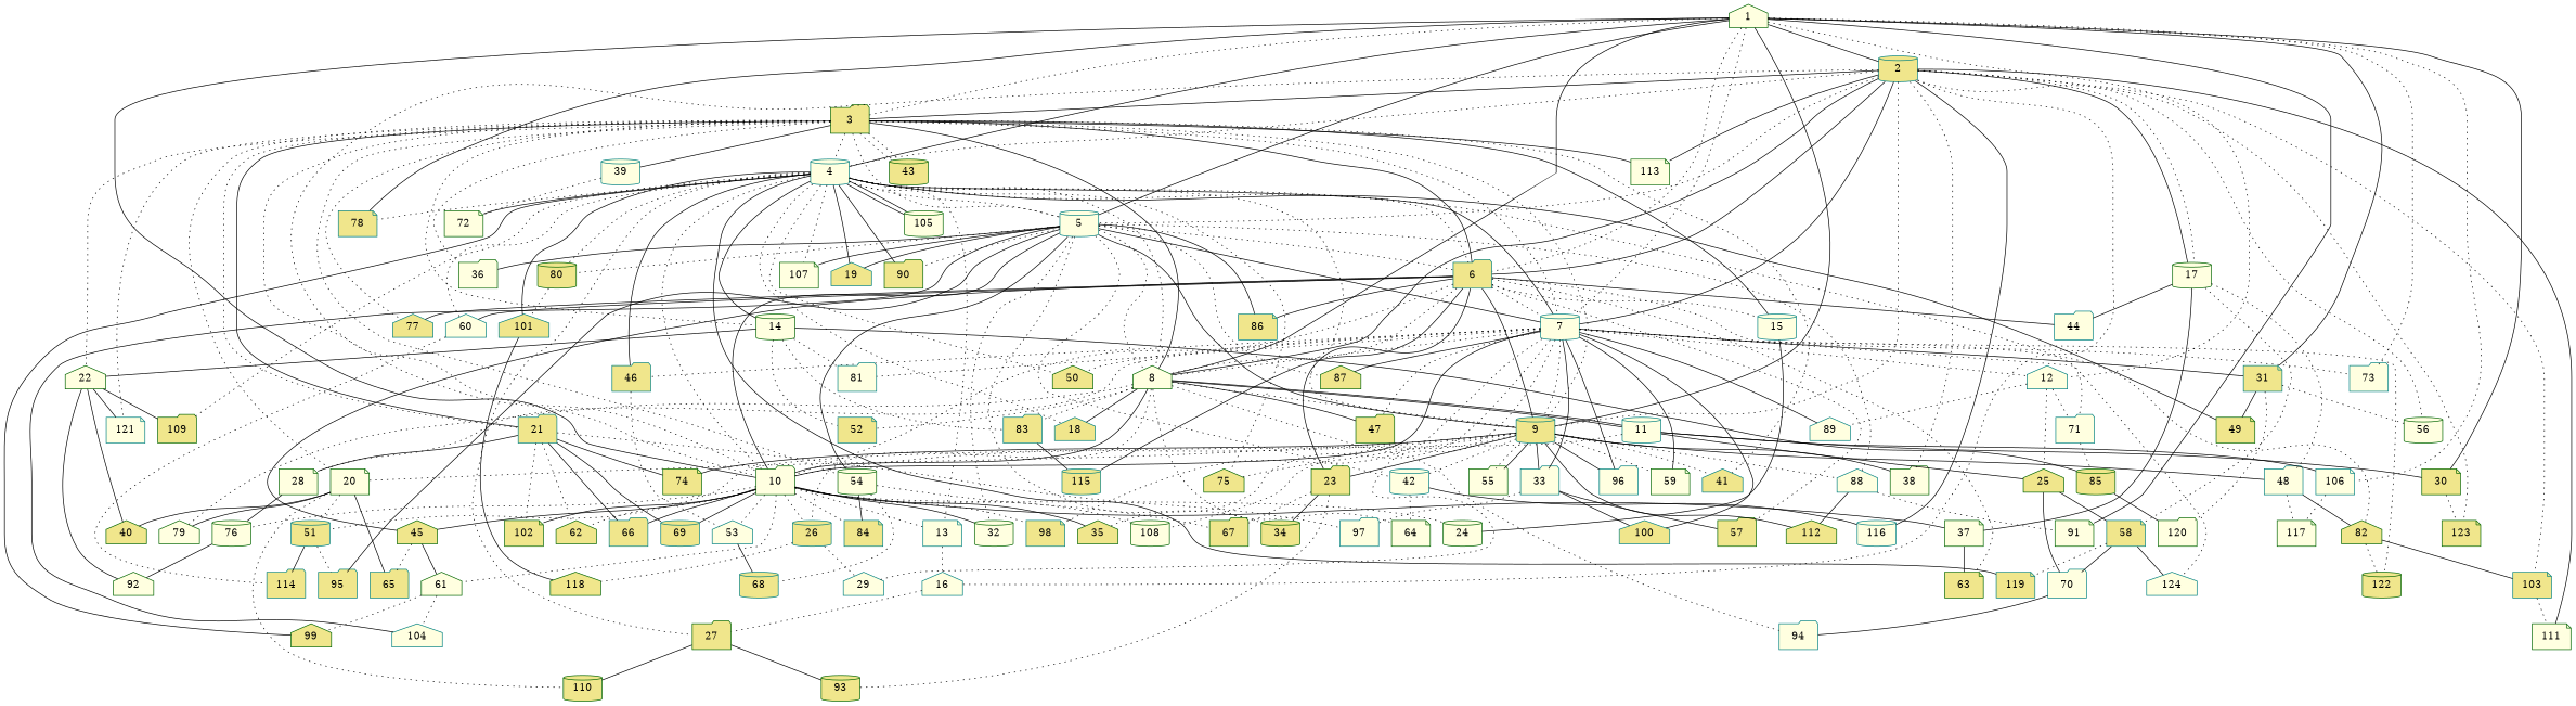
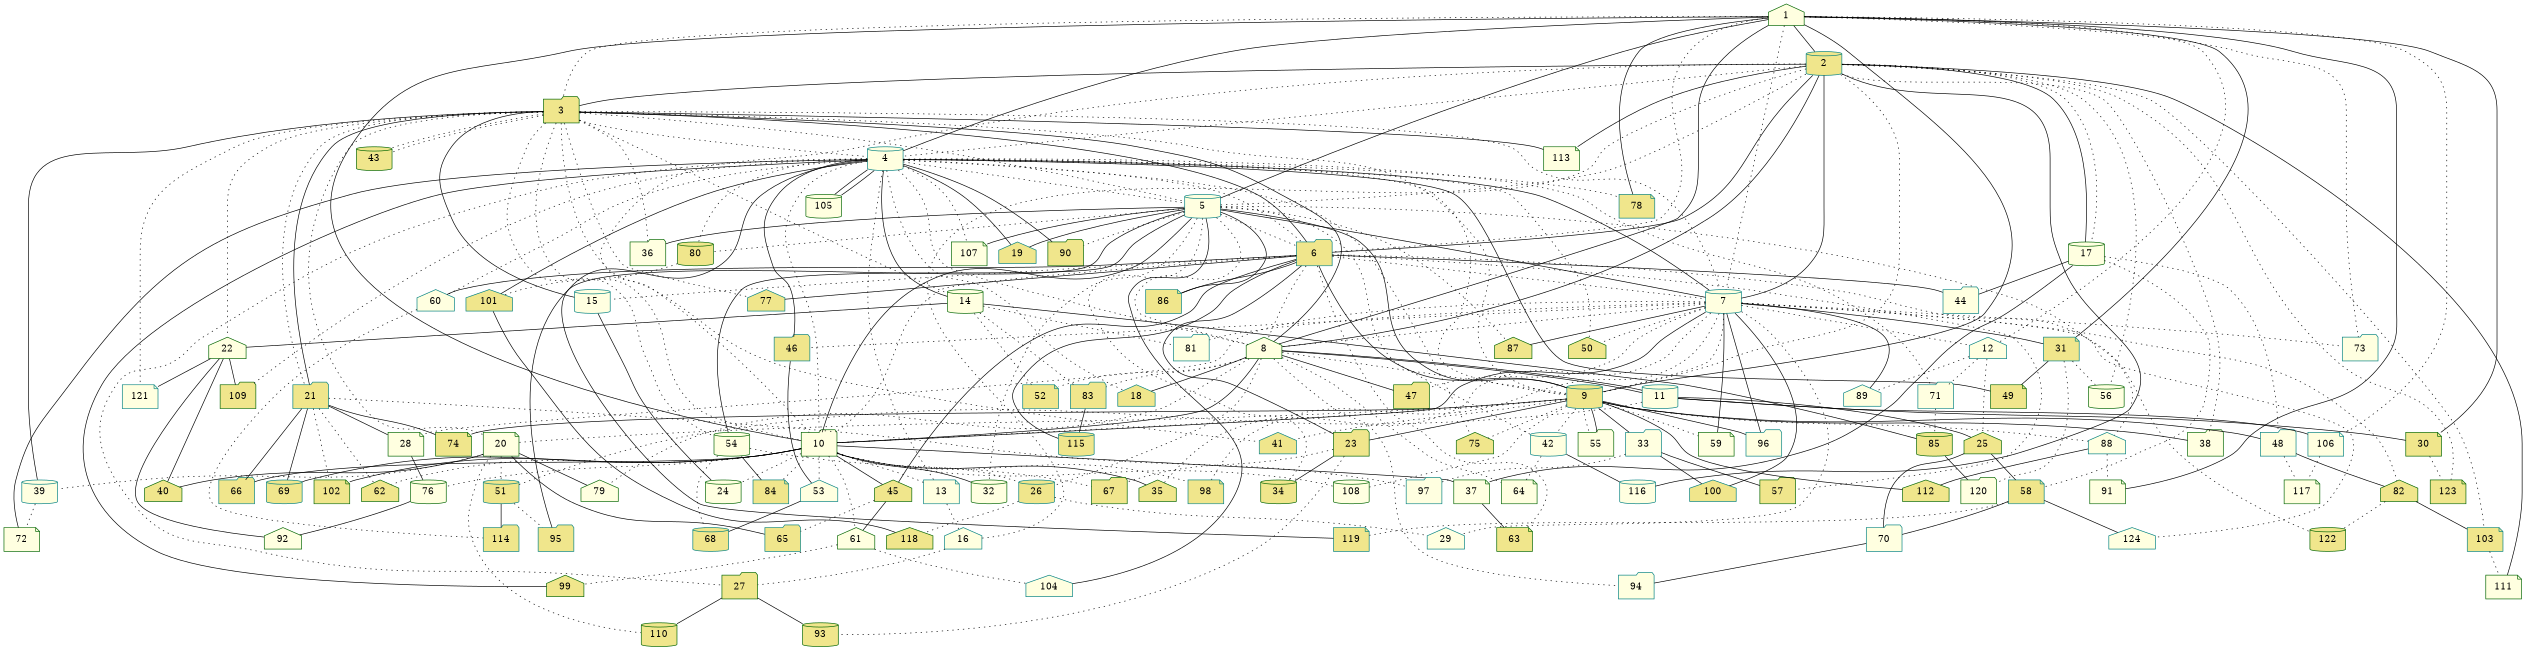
  graph {
    node [color=darkgreen fillcolor=khaki shape=house style=filled]
    edge [style=dotted]
    1 [fillcolor=lightyellow]
    2 [color=teal shape=cylinder]
    3 [shape=folder]
    4 [color=teal fillcolor=lightyellow shape=cylinder]
    5 [color=teal fillcolor=lightyellow shape=cylinder]
    6 [color=teal shape=folder]
    7 [color=teal fillcolor=lightyellow shape=cylinder]
    8 [fillcolor=lightyellow]
    9 [color=teal shape=cylinder]
    10 [fillcolor=lightyellow shape=folder]
    12 [color=teal fillcolor=lightyellow]
    30 [shape=note]
    31 [color=teal shape=note]
    73 [color=teal fillcolor=lightyellow shape=folder]
    78 [color=teal shape=note]
    91 [fillcolor=lightyellow shape=note]
    106 [color=teal fillcolor=lightyellow shape=note]
    16 [color=teal fillcolor=lightyellow]
    17 [fillcolor=lightyellow shape=cylinder]
    38 [fillcolor=lightyellow shape=folder]
    56 [fillcolor=lightyellow shape=cylinder]
    103 [color=teal shape=note]
    111 [fillcolor=lightyellow shape=note]
    113 [fillcolor=lightyellow shape=note]
    116 [color=teal fillcolor=lightyellow shape=cylinder]
    123 [shape=note]
    14 [fillcolor=lightyellow shape=cylinder]
    15 [color=teal fillcolor=lightyellow shape=cylinder]
    20 [fillcolor=lightyellow shape=note]
    21 [color=teal shape=folder]
    22 [fillcolor=lightyellow]
    36 [fillcolor=lightyellow shape=folder]
    39 [color=teal fillcolor=lightyellow shape=cylinder]
    41 [color=teal]
    43 [shape=cylinder]
    54 [fillcolor=lightyellow shape=cylinder]
    77 [color=teal]
    121 [color=teal fillcolor=lightyellow shape=note]
    13 [color=teal fillcolor=lightyellow shape=note]
    18 [color=teal]
    19 [color=teal]
    27 [shape=folder]
    46 [color=teal shape=folder]
    49 [shape=note]
    50
    60 [color=teal fillcolor=lightyellow]
    71 [color=teal fillcolor=lightyellow shape=folder]
    72 [fillcolor=lightyellow shape=note]
    75
    80 [shape=cylinder]
    90 [shape=folder]
    99
    101 [color=teal]
    105 [fillcolor=lightyellow shape=cylinder]
    107 [fillcolor=lightyellow shape=note]
    109 [shape=folder]
    119 [color=teal shape=note]
    32 [fillcolor=lightyellow shape=cylinder]
    34 [shape=cylinder]
    42 [color=teal fillcolor=lightyellow shape=cylinder]
    86 [color=teal shape=note]
    87
    88 [color=teal fillcolor=lightyellow]
    95 [color=teal shape=folder]
    104 [color=teal fillcolor=lightyellow]
    23 [shape=folder]
    44 [color=teal fillcolor=lightyellow shape=folder]
    45
    57 [shape=folder]
    63 [shape=note]
    115 [color=teal shape=cylinder]
    122 [shape=cylinder]
    28 [fillcolor=lightyellow shape=note]
    29 [color=teal fillcolor=lightyellow]
    33 [color=teal fillcolor=lightyellow shape=folder]
    35
    47 [shape=folder]
    59 [fillcolor=lightyellow shape=note]
    81 [color=teal fillcolor=lightyellow shape=folder]
    82
    89 [color=teal fillcolor=lightyellow]
    96 [color=teal fillcolor=lightyellow shape=folder]
    98 [color=teal shape=note]
    100 [color=teal]
    124 [color=teal fillcolor=lightyellow]
    11 [color=teal fillcolor=lightyellow shape=cylinder]
    26 [color=teal shape=cylinder]
    52 [color=teal shape=note]
    64 [fillcolor=lightyellow shape=note]
    79 [fillcolor=lightyellow]
    83 [color=teal shape=folder]
    94 [color=teal fillcolor=lightyellow shape=folder]
    48 [color=teal fillcolor=lightyellow shape=folder]
    55 [fillcolor=lightyellow shape=folder]
    74 [shape=note]
    108 [fillcolor=lightyellow shape=cylinder]
    112
    24 [fillcolor=lightyellow shape=cylinder]
    37 [fillcolor=lightyellow shape=note]
    53 [color=teal fillcolor=lightyellow]
    61 [fillcolor=lightyellow]
    62
    66 [color=teal shape=folder]
    69 [color=teal shape=cylinder]
    76 [fillcolor=lightyellow shape=cylinder]
    84 [color=teal shape=note]
    102 [shape=note]
    25
    120 [fillcolor=lightyellow shape=folder]
    117 [fillcolor=lightyellow shape=note]
    58 [color=teal shape=note]
    85 [shape=cylinder]
    51 [color=teal shape=cylinder]
    40
    65 [color=teal shape=folder]
    110 [shape=cylinder]
    97 [color=teal fillcolor=lightyellow shape=folder]
    92 [fillcolor=lightyellow]
    67 [shape=folder]
    68 [color=teal shape=cylinder]
    93 [shape=cylinder]
    114 [color=teal shape=folder]
    118
    70 [color=teal fillcolor=lightyellow shape=folder]
    1 -- 2 [style=solid]
    1 -- 3
    1 -- 4 [style=solid]
    1 -- 5 [style=solid]
    1 -- 6
    1 -- 7
    1 -- 8 [style=solid]
    1 -- 9 [style=solid]
    1 -- 10 [style=solid]
    1 -- 12
    1 -- 30 [style=solid]
    1 -- 31 [style=solid]
    1 -- 73
    1 -- 78 [style=solid]
    1 -- 91 [style=solid]
    1 -- 106
    2 -- 3 [style=solid]
    2 -- 4
    2 -- 5
    2 -- 6 [style=solid]
    2 -- 7 [style=solid]
    2 -- 8 [style=solid]
    2 -- 9
    2 -- 10
    2 -- 16
    2 -- 17 [style=solid]
    2 -- 17
    2 -- 38
    2 -- 56
    2 -- 103
    2 -- 111 [style=solid]
    2 -- 113 [style=solid]
    2 -- 116 [style=solid]
    2 -- 123
    3 -- 4
    3 -- 5
    3 -- 6 [style=solid]
    3 -- 7
    3 -- 8 [style=solid]
    3 -- 9
    3 -- 10
    3 -- 113 [style=solid]
    3 -- 14
    3 -- 15 [style=solid]
    3 -- 20
    3 -- 21
    3 -- 21 [style=solid]
    3 -- 22
    3 -- 36
    3 -- 39 [style=solid]
    3 -- 41
    3 -- 43
    3 -- 43
    3 -- 54
    3 -- 77
    3 -- 121
    4 -- 5
    4 -- 6
    4 -- 7 [style=solid]
    4 -- 8
    4 -- 9
    4 -- 10
    4 -- 78
    4 -- 14 [style=solid]
    4 -- 13
    4 -- 18
    4 -- 19 [style=solid]
    4 -- 27
    4 -- 46 [style=solid]
    4 -- 49 [style=solid]
    4 -- 50
    4 -- 60
    4 -- 71
    4 -- 72 [style=solid]
    4 -- 75
    4 -- 80
    4 -- 90 [style=solid]
    4 -- 99 [style=solid]
    4 -- 101 [style=solid]
    4 -- 105 [style=solid]
    4 -- 105 [style=solid]
    4 -- 107
    4 -- 109
    4 -- 119 [style=solid]
    5 -- 6
    5 -- 7 [style=solid]
    5 -- 8
    5 -- 9 [style=solid]
    5 -- 10 [style=solid]
    5 -- 36 [style=solid]
    5 -- 54 [style=solid]
    5 -- 19 [style=solid]
    5 -- 80
    5 -- 90
    5 -- 107 [style=solid]
    5 -- 32
    5 -- 34
    5 -- 42
    5 -- 86 [style=solid]
    5 -- 87
    5 -- 88
    5 -- 95 [style=solid]
    5 -- 104 [style=solid]
    6 -- 7
    6 -- 8
    6 -- 9 [style=solid]
    6 -- 10
    6 -- 15
    6 -- 77 [style=solid]
    6 -- 60 [style=solid]
    6 -- 86 [style=solid]
    6 -- 23 [style=solid]
    6 -- 44 [style=solid]
    6 -- 45 [style=solid]
    6 -- 57
    6 -- 63
    6 -- 115 [style=solid]
    6 -- 122
    7 -- 8
    7 -- 9
    7 -- 10 [style=solid]
    7 -- 12
    7 -- 31 [style=solid]
    7 -- 73
    7 -- 46
    7 -- 50
    7 -- 87 [style=solid]
    7 -- 28
    7 -- 29
-   7 -- 33 [style=solid]
    7 -- 35
    7 -- 47
    7 -- 59 [style=solid]
    7 -- 81
    7 -- 82
    7 -- 89 [style=solid]
    7 -- 96 [style=solid]
    7 -- 98
    7 -- 100 [style=solid]
    7 -- 124
    8 -- 9
    8 -- 10 [style=solid]
    8 -- 18 [style=solid]
    8 -- 47 [style=solid]
    8 -- 11 [style=solid]
    8 -- 11 [style=solid]
    8 -- 26
    8 -- 52
    8 -- 64
    8 -- 79
    8 -- 83
    8 -- 94
    9 -- 10
    9 -- 38 [style=solid]
    9 -- 20
    9 -- 41
    9 -- 75
    9 -- 42
    9 -- 88
    9 -- 23 [style=solid]
    9 -- 33 [style=solid]
    9 -- 59
    9 -- 96 [style=solid]
    9 -- 48 [style=solid]
    9 -- 55
    9 -- 55 [style=solid]
    9 -- 74 [style=solid]
    9 -- 108
    9 -- 112 [style=solid]
    10 -- 13
    10 -- 32 [style=solid]
    10 -- 45 [style=solid]
    10 -- 35 [style=solid]
    10 -- 98
    10 -- 26
    10 -- 108
    10 -- 24
    10 -- 37 [style=solid]
    10 -- 53
    10 -- 61
    10 -- 62
    10 -- 66 [style=solid]
    10 -- 69 [style=solid]
    10 -- 76
    10 -- 84
    10 -- 102 [style=solid]
    12 -- 71
    12 -- 89
    12 -- 25
    30 -- 123
    31 -- 56
    31 -- 49 [style=solid]
    31 -- 120
    106 -- 117
    16 -- 27
    17 -- 44 [style=solid]
    17 -- 48
    17 -- 37 [style=solid]
    17 -- 58
    103 -- 111
    14 -- 22 [style=solid]
    14 -- 81
    14 -- 52
    14 -- 83
    14 -- 85 [style=solid]
    15 -- 24 [style=solid]
+   20 -- 39
    20 -- 79 [style=solid]
    20 -- 51
    20 -- 40 [style=solid]
    20 -- 65 [style=solid]
    20 -- 110
    21 -- 28 [style=solid]
    21 -- 74 [style=solid]
    21 -- 62
    21 -- 66 [style=solid]
    21 -- 69 [style=solid]
    21 -- 102
    21 -- 97
    22 -- 121 [style=solid]
    22 -- 109 [style=solid]
    22 -- 40 [style=solid]
    22 -- 92 [style=solid]
    39 -- 72
    54 -- 84 [style=solid]
    54 -- 67
    54 -- 68
    13 -- 16
    27 -- 110 [style=solid]
    27 -- 93 [style=solid]
-   46 -- 53
+   46 -- 53 [style=solid]
    60 -- 114
    71 -- 85
    80 -- 101
    101 -- 118 [style=solid]
    42 -- 116 [style=solid]
    42 -- 64
    88 -- 91
    88 -- 112 [style=solid]
    23 -- 34 [style=solid]
    23 -- 67
    23 -- 93
    45 -- 61 [style=solid]
    45 -- 65
    28 -- 76 [style=solid]
    33 -- 57 [style=solid]
    33 -- 100 [style=solid]
    33 -- 97
    82 -- 103 [style=solid]
    82 -- 122
    11 -- 30 [style=solid]
    11 -- 106 [style=solid]
    11 -- 25 [style=solid]
    11 -- 51
    26 -- 29
    26 -- 118
    83 -- 115 [style=solid]
    48 -- 82 [style=solid]
    48 -- 117
    37 -- 63 [style=solid]
    53 -- 68 [style=solid]
    61 -- 99
    61 -- 104
    76 -- 92 [style=solid]
    25 -- 58 [style=solid]
    25 -- 70 [style=solid]
    58 -- 119
    58 -- 124 [style=solid]
    58 -- 70 [style=solid]
    85 -- 120 [style=solid]
    51 -- 95
    51 -- 114 [style=solid]
    70 -- 94 [style=solid]
  }
